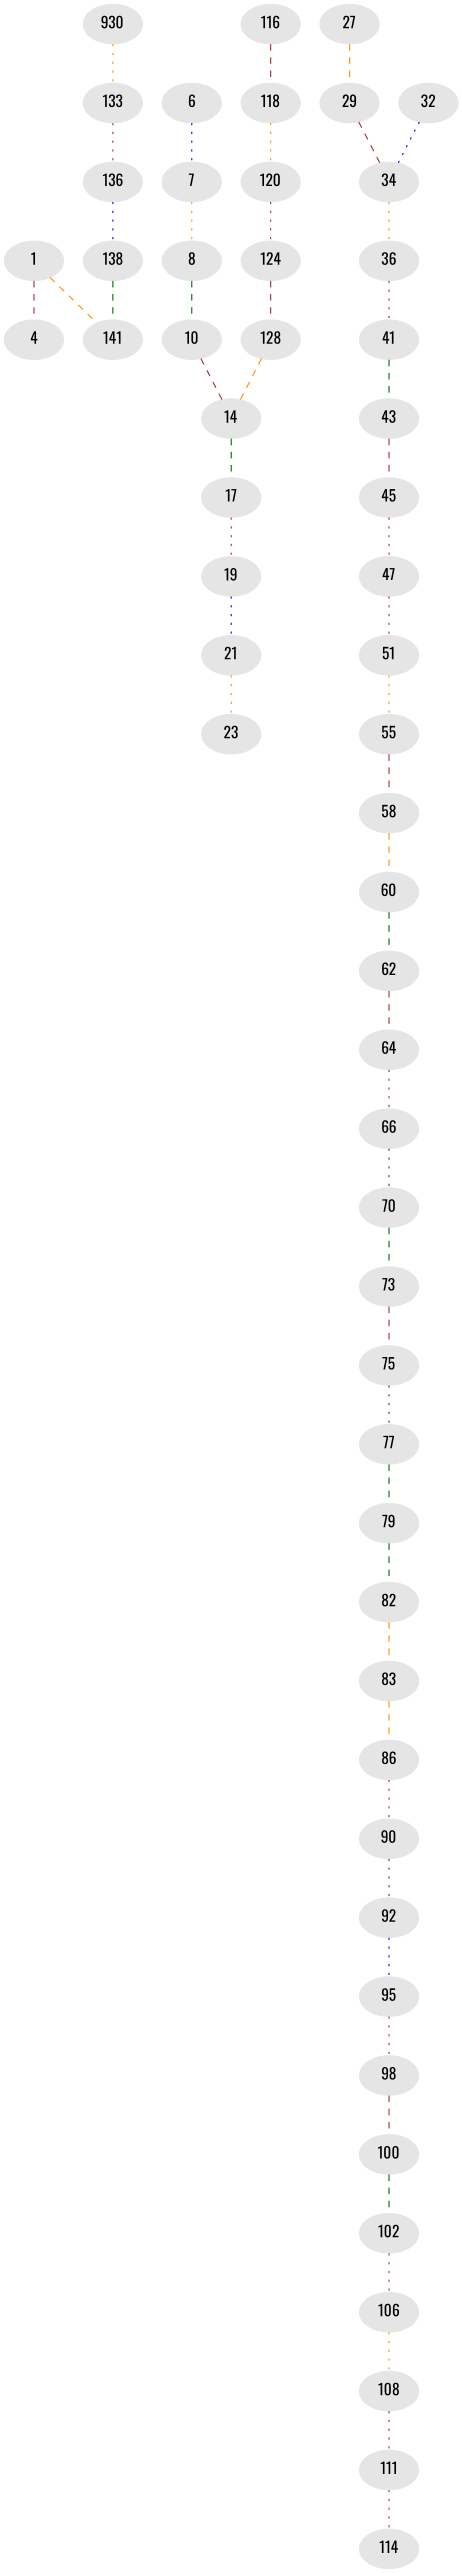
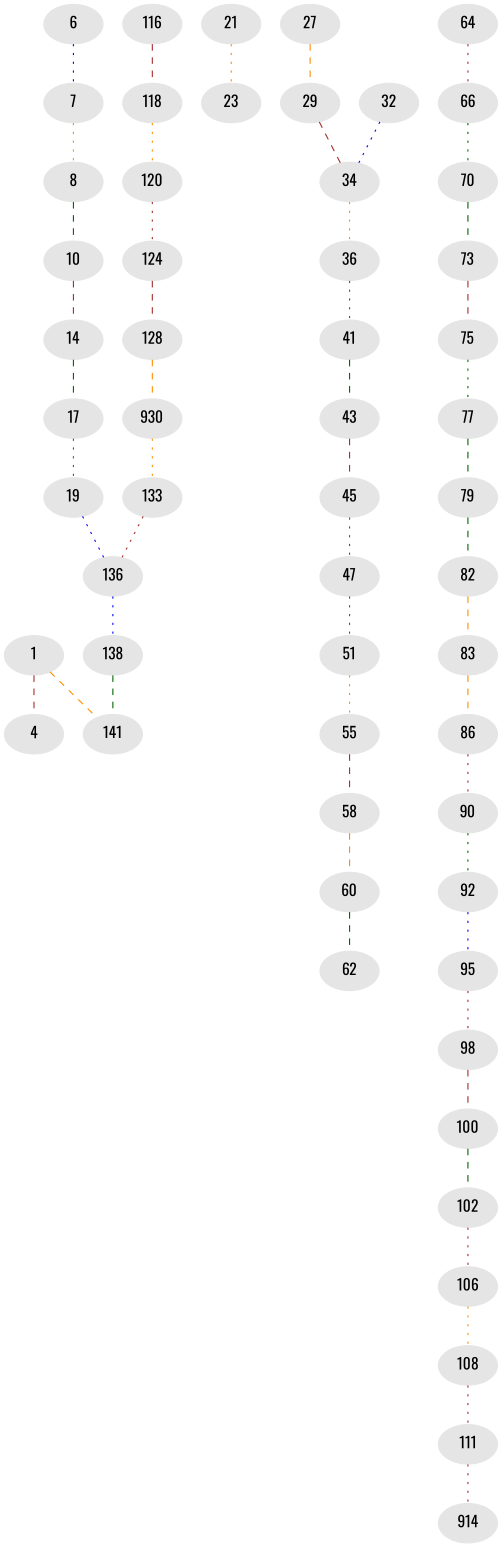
  graph {
    fontname=Oswald
    node [color=gray90 fontname=Oswald style=filled]
    edge [color=brown fontname=Oswald style=dotted]
    1 [super="+2"]
    4 [super="+5"]
    141 [super="+142"]
    6
    7
    8 [super="+9"]
    10 [super="+11"]
    14 [super="+15"]
    17 [super="+18"]
    19 [super="+20"]
    21 [super="+22"]
    23
    27 [super="+28"]
    29 [super="+30"]
    34 [super="+35"]
    32 [super="+33"]
    36 [super="+37"]
    41 [super="+42"]
    43 [super="+44"]
    45 [super="+46"]
    47 [super="+48"]
    51 [super="+52"]
    55 [super="+56"]
    58 [super="+59"]
    60 [super="+61"]
    62 [super="+63"]
    64 [super="+65"]
    66 [super="+67"]
    70 [super="+71"]
    73 [super="+74"]
    75 [super="+76"]
    77 [super="+78"]
    79 [super="+80"]
    82
    83 [super="+84"]
    86 [super="+87"]
    90 [super="+91"]
    92 [super="+93"]
    95 [super="+96"]
    98 [super="+99"]
    100 [super="+101"]
    102 [super="+103"]
    106 [super="+107"]
    108 [super="+109"]
    111 [super="+112"]
-   114 [super="+115"]
+   114 [super="+115" label=914]
    116 [super="+117"]
    118 [super="+119"]
    120 [super="+121"]
    124 [super="+125"]
    128 [super="+129"]
    n52 [label=930 super="+131"]
    133 [super="+134"]
    136 [super="+137"]
    138 [super="+139"]
    1 -- 4 [style=dashed]
    1 -- 141 [color=darkorange style=dashed]
    6 -- 7 [color=blue]
    7 -- 8 [color=darkorange]
    8 -- 10 [color=darkgreen style=dashed]
    10 -- 14 [style=dashed]
    14 -- 17 [color=darkgreen style=dashed]
    17 -- 19
-   19 -- 21 [color=blue]
+   19 -- 136 [color=blue]
    21 -- 23 [color=darkorange]
    27 -- 29 [color=darkorange style=dashed]
    29 -- 34 [style=dashed]
    34 -- 36 [color=darkorange]
    32 -- 34 [color=blue]
    36 -- 41
    41 -- 43 [color=darkgreen style=dashed]
    43 -- 45 [style=dashed]
    45 -- 47
    47 -- 51
    51 -- 55 [color=darkorange]
    55 -- 58 [style=dashed]
    58 -- 60 [color=darkorange style=dashed]
    60 -- 62 [color=darkgreen style=dashed]
-   62 -- 64 [style=dashed]
    64 -- 66
    66 -- 70 [color=darkgreen]
    70 -- 73 [color=darkgreen style=dashed]
    73 -- 75 [style=dashed]
    75 -- 77 [color=darkgreen]
    77 -- 79 [color=darkgreen style=dashed]
    79 -- 82 [color=darkgreen style=dashed]
    82 -- 83 [color=darkorange style=dashed]
    83 -- 86 [color=darkorange style=dashed]
    86 -- 90
    90 -- 92 [color=darkgreen]
    92 -- 95 [color=blue]
    95 -- 98
    98 -- 100 [style=dashed]
    100 -- 102 [color=darkgreen style=dashed]
    102 -- 106
    106 -- 108 [color=darkorange]
    108 -- 111
    111 -- 114
    116 -- 118 [style=dashed]
    118 -- 120 [color=darkorange]
    120 -- 124
    124 -- 128 [style=dashed]
-   128 -- 14 [color=darkorange style=dashed]
+   128 -- n52 [color=darkorange style=dashed]
    n52 -- 133 [color=darkorange]
    133 -- 136
    136 -- 138 [color=blue]
    138 -- 141 [color=darkgreen style=dashed]
  }
